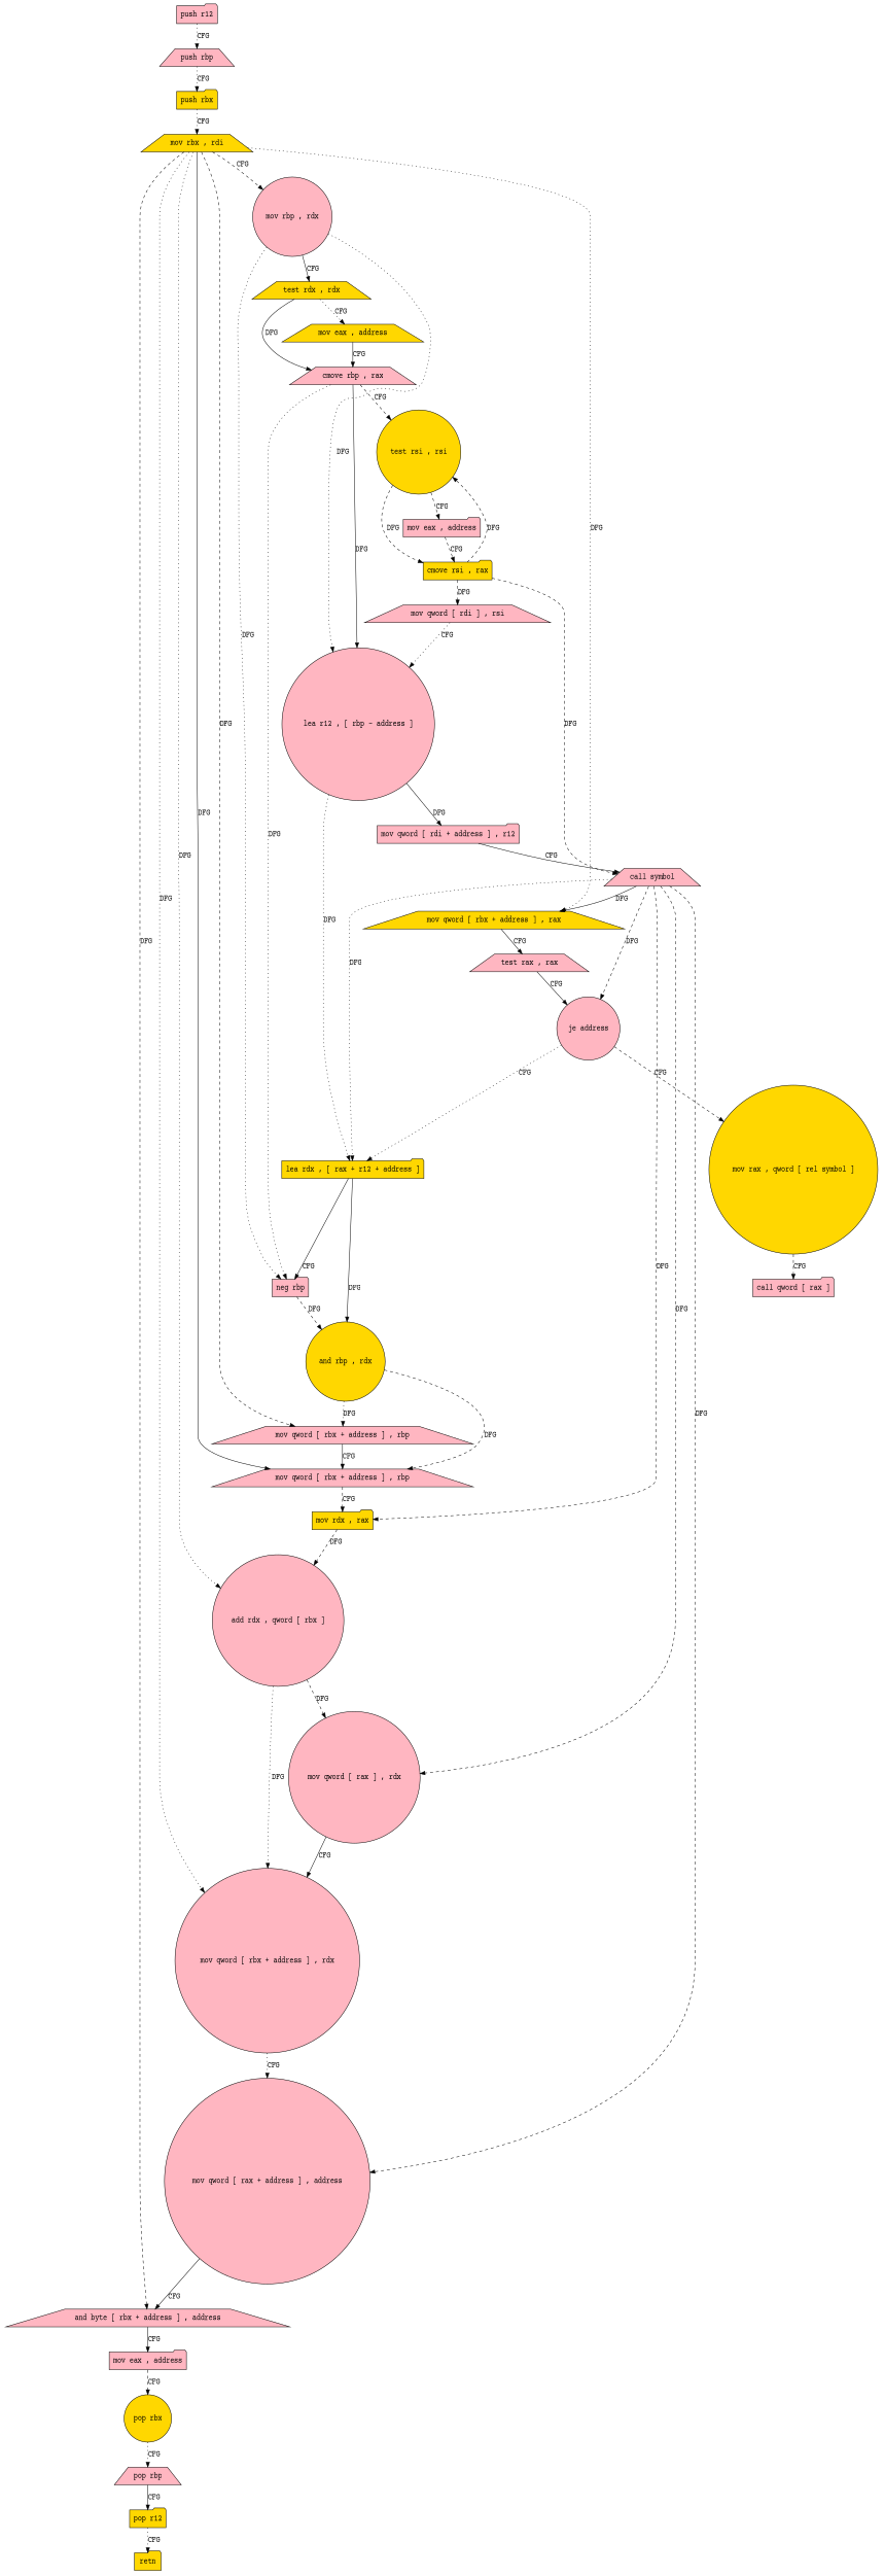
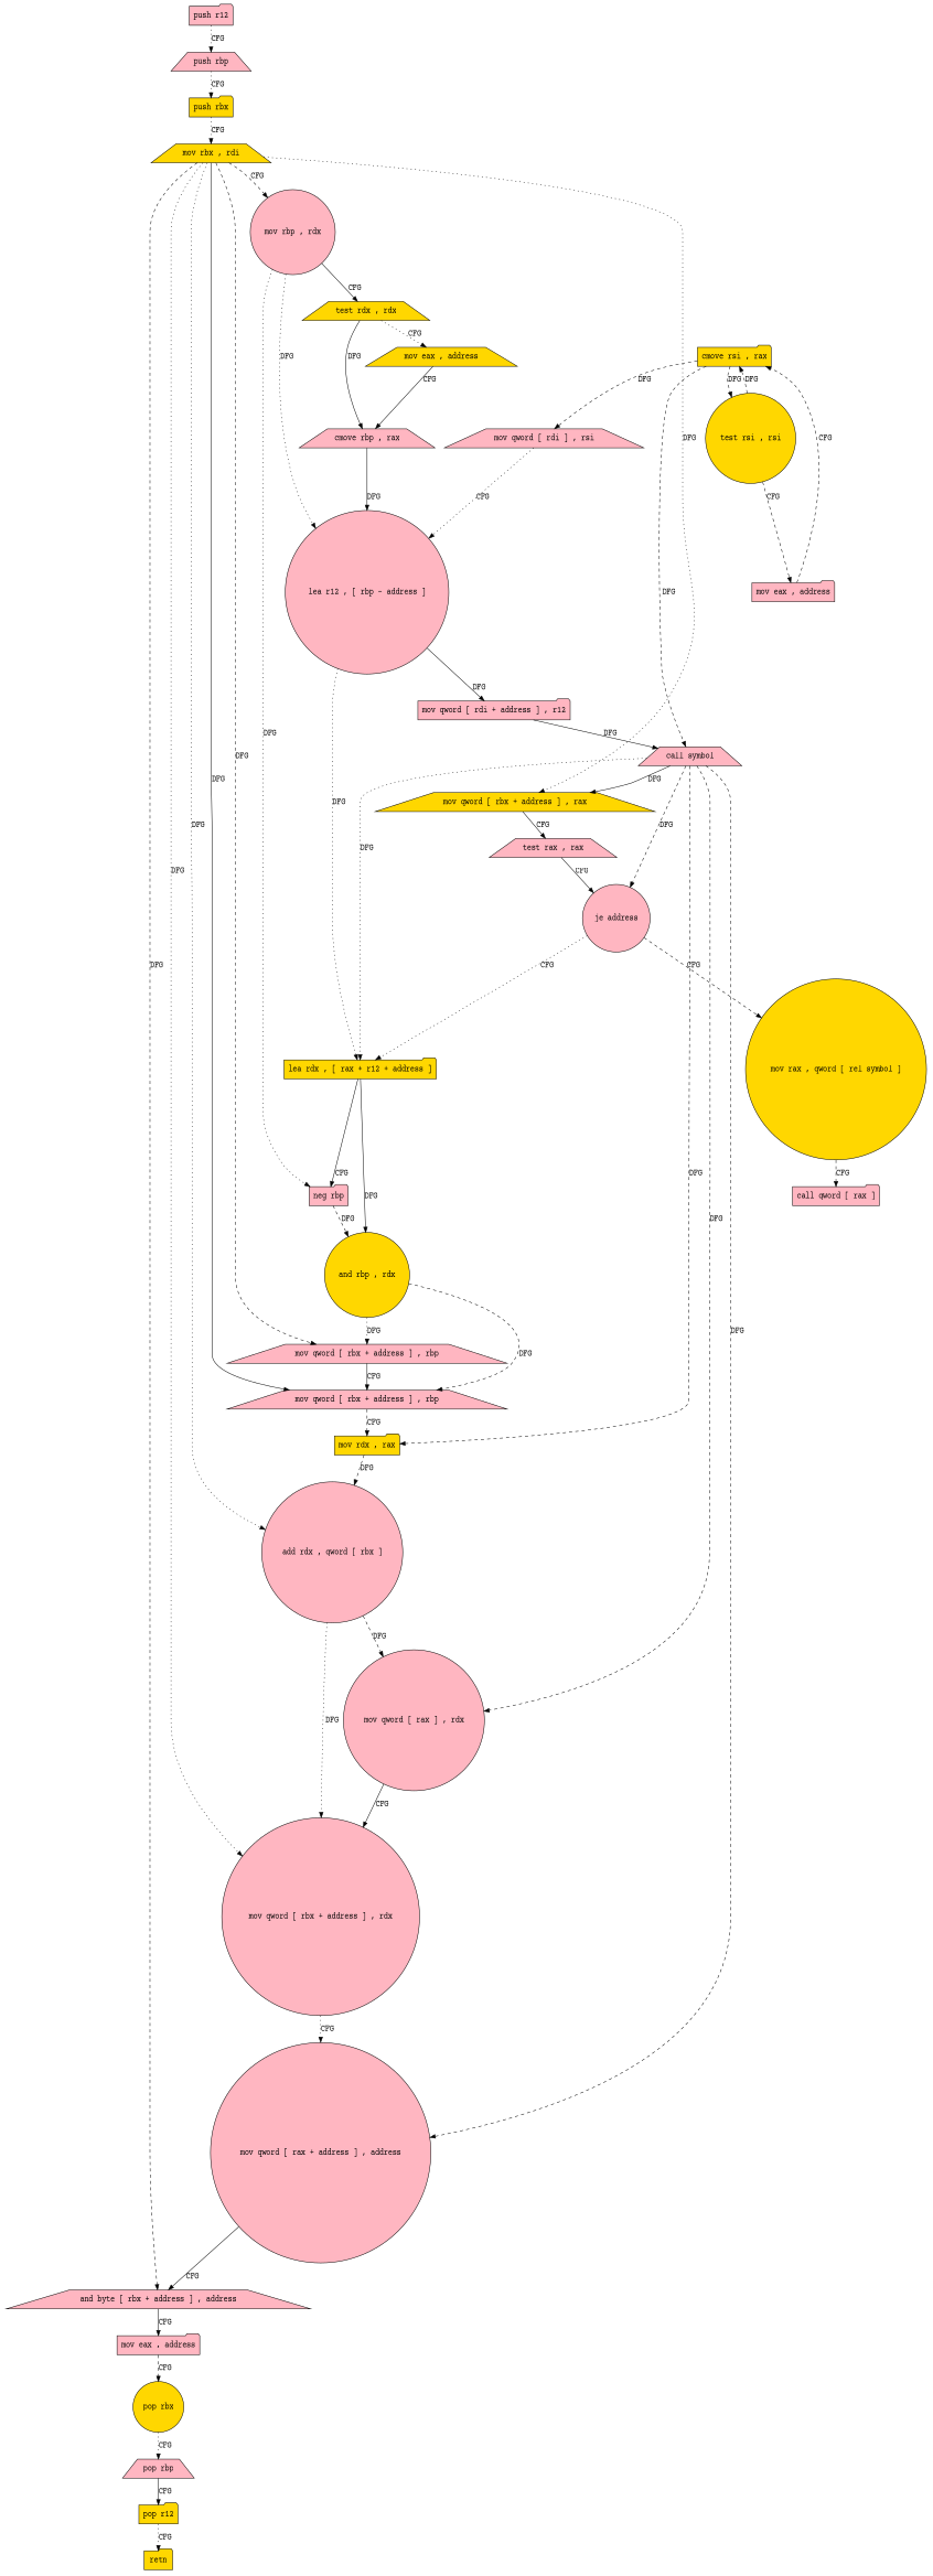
  digraph {
    fontname="Courier Prime"
    node [fillcolor=lightpink fontname="Courier Prime" shape=trapezium style=filled]
    edge [fontname="Courier Prime" style=dashed]
    n1 [label="push r12" shape=folder]
    n2 [label="push rbp"]
    n3 [fillcolor=gold label="push rbx" shape=folder]
    n4 [fillcolor=gold label="mov rbx , rdi"]
    n5 [label="mov rbp , rdx" shape=circle]
    n6 [fillcolor=gold label="mov qword [ rbx + address ] , rax"]
    n7 [label="mov qword [ rbx + address ] , rbp"]
    n8 [label="mov qword [ rbx + address ] , rbp"]
    n9 [label="add rdx , qword [ rbx ]" shape=circle]
    n10 [label="mov qword [ rbx + address ] , rdx" shape=circle]
    n11 [label="and byte [ rbx + address ] , address"]
    n12 [fillcolor=gold label="test rdx , rdx"]
    n13 [label="lea r12 , [ rbp - address ]" shape=circle]
    n14 [label="neg rbp" shape=folder]
    n15 [label="test rax , rax"]
    n16 [fillcolor=gold label="mov rdx , rax" shape=folder]
    n17 [label="mov qword [ rax ] , rdx" shape=circle]
    n18 [label="mov qword [ rax + address ] , address" shape=circle]
    n19 [label="mov eax , address" shape=folder]
    n20 [fillcolor=gold label="mov eax , address"]
    n21 [label="cmove rbp , rax"]
    n22 [label="mov qword [ rdi + address ] , r12" shape=folder]
    n23 [fillcolor=gold label="lea rdx , [ rax + r12 + address ]" shape=folder]
    n24 [fillcolor=gold label="and rbp , rdx" shape=circle]
    n25 [fillcolor=gold label="test rsi , rsi" shape=circle]
    n26 [label="mov eax , address" shape=folder]
    n27 [fillcolor=gold label="cmove rsi , rax" shape=folder]
    n28 [label="mov qword [ rdi ] , rsi"]
    n29 [label="call symbol"]
    n30 [label="je address" shape=circle]
    n31 [fillcolor=gold label="mov rax , qword [ rel symbol ]" shape=circle]
    n32 [label="call qword [ rax ]" shape=folder]
    n33 [fillcolor=gold label="pop rbx" shape=circle]
    n34 [label="pop rbp"]
    n35 [fillcolor=gold label="pop r12" shape=folder]
    n36 [fillcolor=gold label=retn shape=folder]
    n1 -> n2 [label=CFG style=dotted]
    n2 -> n3 [label=CFG style=dotted]
    n3 -> n4 [label=CFG style=dotted]
    n4 -> n5 [label=CFG]
    n4 -> n6 [label=DFG style=dotted]
    n4 -> n7 [label=DFG]
    n4 -> n8 [label=DFG style=solid]
    n4 -> n9 [label=DFG style=dotted]
    n4 -> n10 [label=DFG style=dotted]
    n4 -> n11 [label=DFG]
    n5 -> n12 [label=CFG style=solid]
    n5 -> n13 [label=DFG style=dotted]
    n5 -> n14 [label=DFG style=dotted]
    n6 -> n15 [label=CFG style=solid]
    n7 -> n8 [label=CFG style=solid]
    n8 -> n16 [label=CFG]
    n9 -> n10 [label=DFG style=dotted]
    n9 -> n17 [label=DFG]
    n10 -> n18 [label=CFG style=dotted]
    n11 -> n19 [label=CFG style=solid]
    n12 -> n20 [label=CFG style=dotted]
    n12 -> n21 [label=DFG style=solid]
    n13 -> n22 [label=DFG style=solid]
    n13 -> n23 [label=DFG style=dotted]
    n14 -> n24 [label=DFG]
    n15 -> n30 [label=CFG style=solid]
    n16 -> n9 [label=DFG]
    n17 -> n10 [label=CFG style=solid]
    n18 -> n11 [label=CFG style=solid]
    n19 -> n33 [label=CFG]
    n20 -> n21 [label=CFG style=solid]
    n21 -> n13 [label=DFG style=solid]
-   n21 -> n14 [label=DFG style=dotted]
-   n21 -> n25 [label=CFG]
-   n22 -> n29 [label=CFG style=solid]
+   n22 -> n29 [label=DFG style=solid]
    n23 -> n14 [label=CFG style=solid]
    n23 -> n24 [label=DFG style=solid]
    n24 -> n7 [label=DFG style=dotted]
    n24 -> n8 [label=DFG]
    n25 -> n26 [label=CFG]
    n25 -> n27 [label=DFG]
    n26 -> n27 [label=CFG]
    n27 -> n25 [label=DFG]
    n27 -> n28 [label=DFG]
    n27 -> n29 [label=DFG]
    n28 -> n13 [label=CFG style=dotted]
    n29 -> n6 [label=DFG style=solid]
    n29 -> n16 [label=DFG]
    n29 -> n17 [label=DFG]
    n29 -> n18 [label=DFG]
    n29 -> n23 [label=DFG style=dotted]
    n29 -> n30 [label=DFG]
    n30 -> n23 [label=CFG style=dotted]
    n30 -> n31 [label=CFG]
    n31 -> n32 [label=CFG]
    n33 -> n34 [label=CFG style=dotted]
    n34 -> n35 [label=CFG style=solid]
    n35 -> n36 [label=CFG style=dotted]
  }
